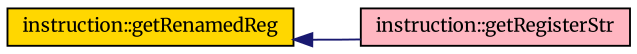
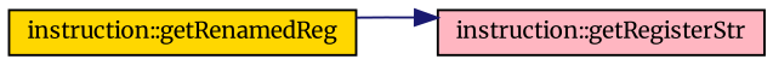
  digraph {
    rankdir=LR
    fontname=Merriweather
    node [color=black fontname=Merriweather fontsize=10 shape=record style=filled]
    n1 [fillcolor=gold fontcolor=black height=0.2 label="instruction::getRenamedReg" width=0.4]
    n2 [fillcolor=lightpink height=0.2 label="instruction::getRegisterStr" width=0.4]
-   n1 -> n2 [color=midnightblue dir=back fontname=Merriweather fontsize=10 labelfontname=Helvetica labelfontsize=10 style=solid]
+   n2 -> n1 [color=midnightblue dir=back fontname=Merriweather fontsize=10 labelfontname=Helvetica labelfontsize=10 style=solid]
  }
